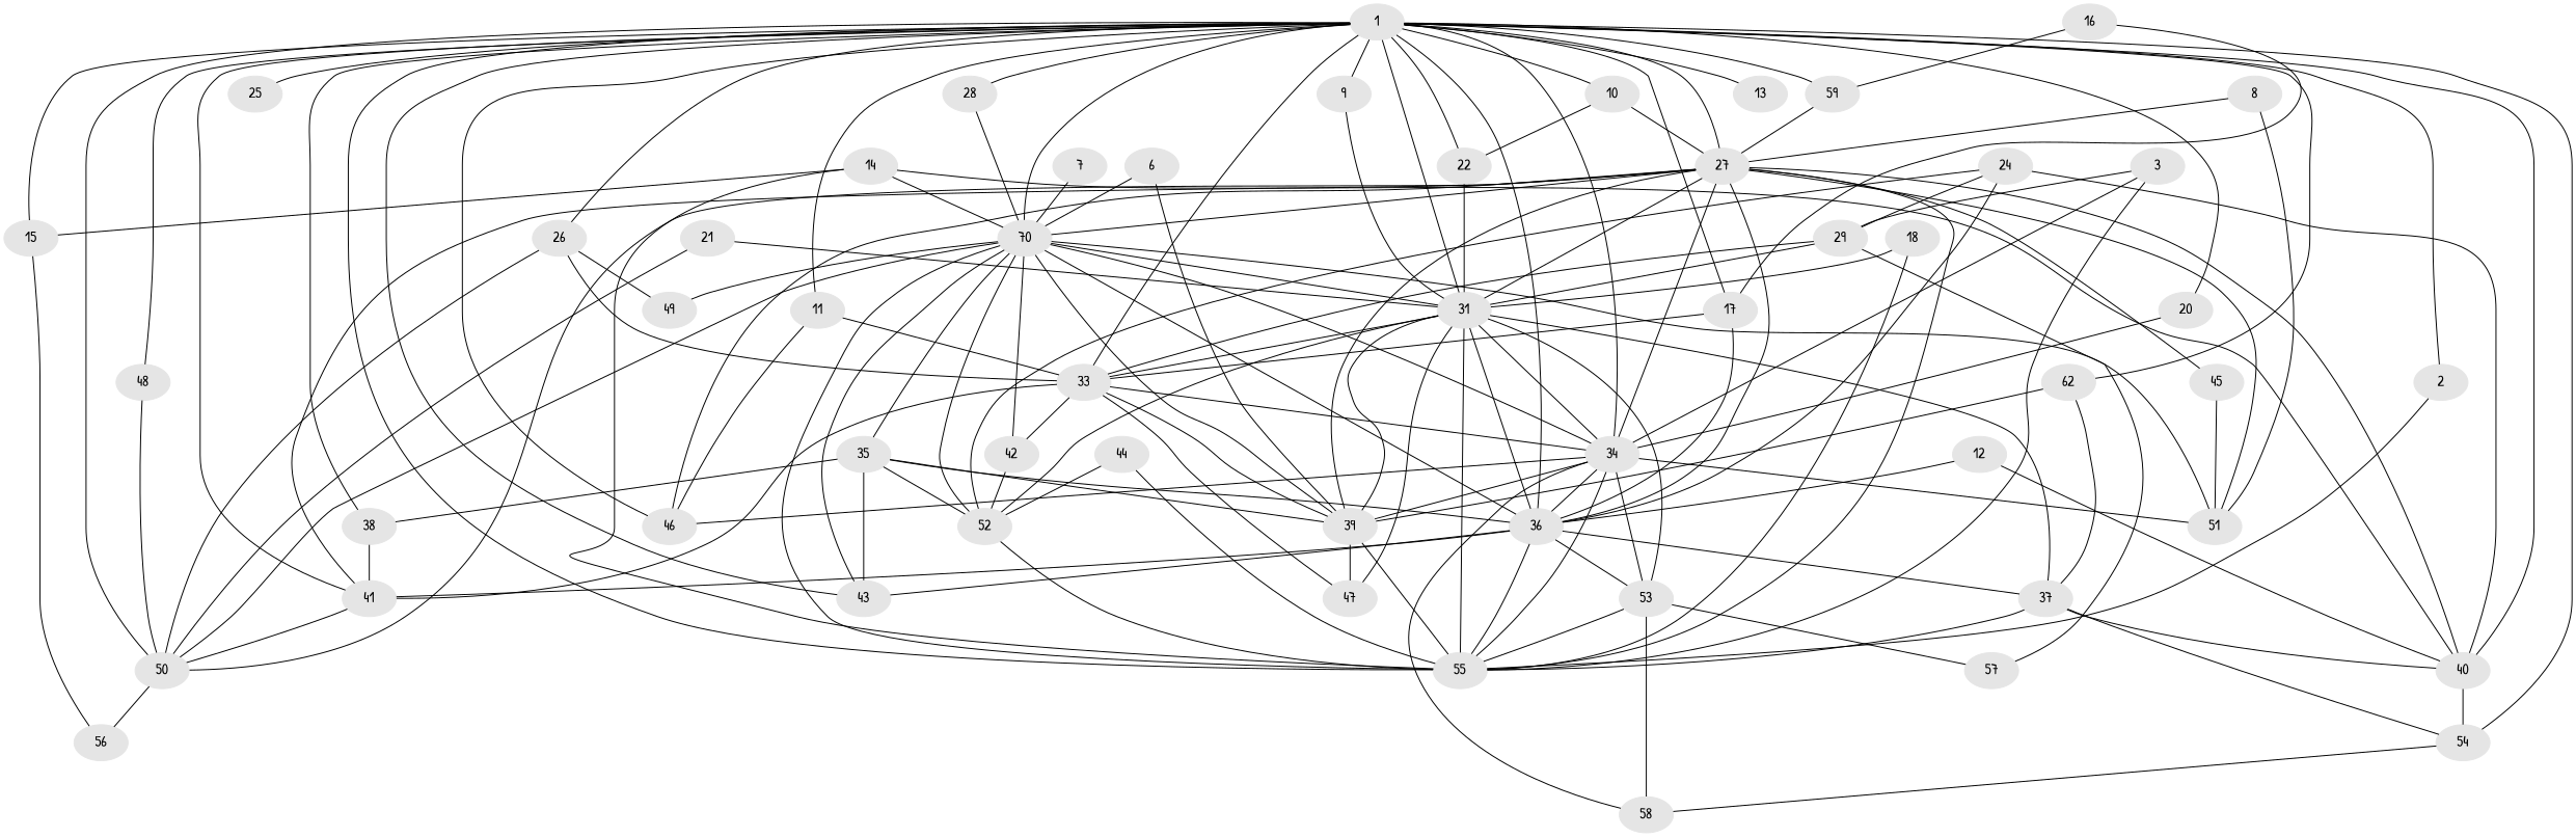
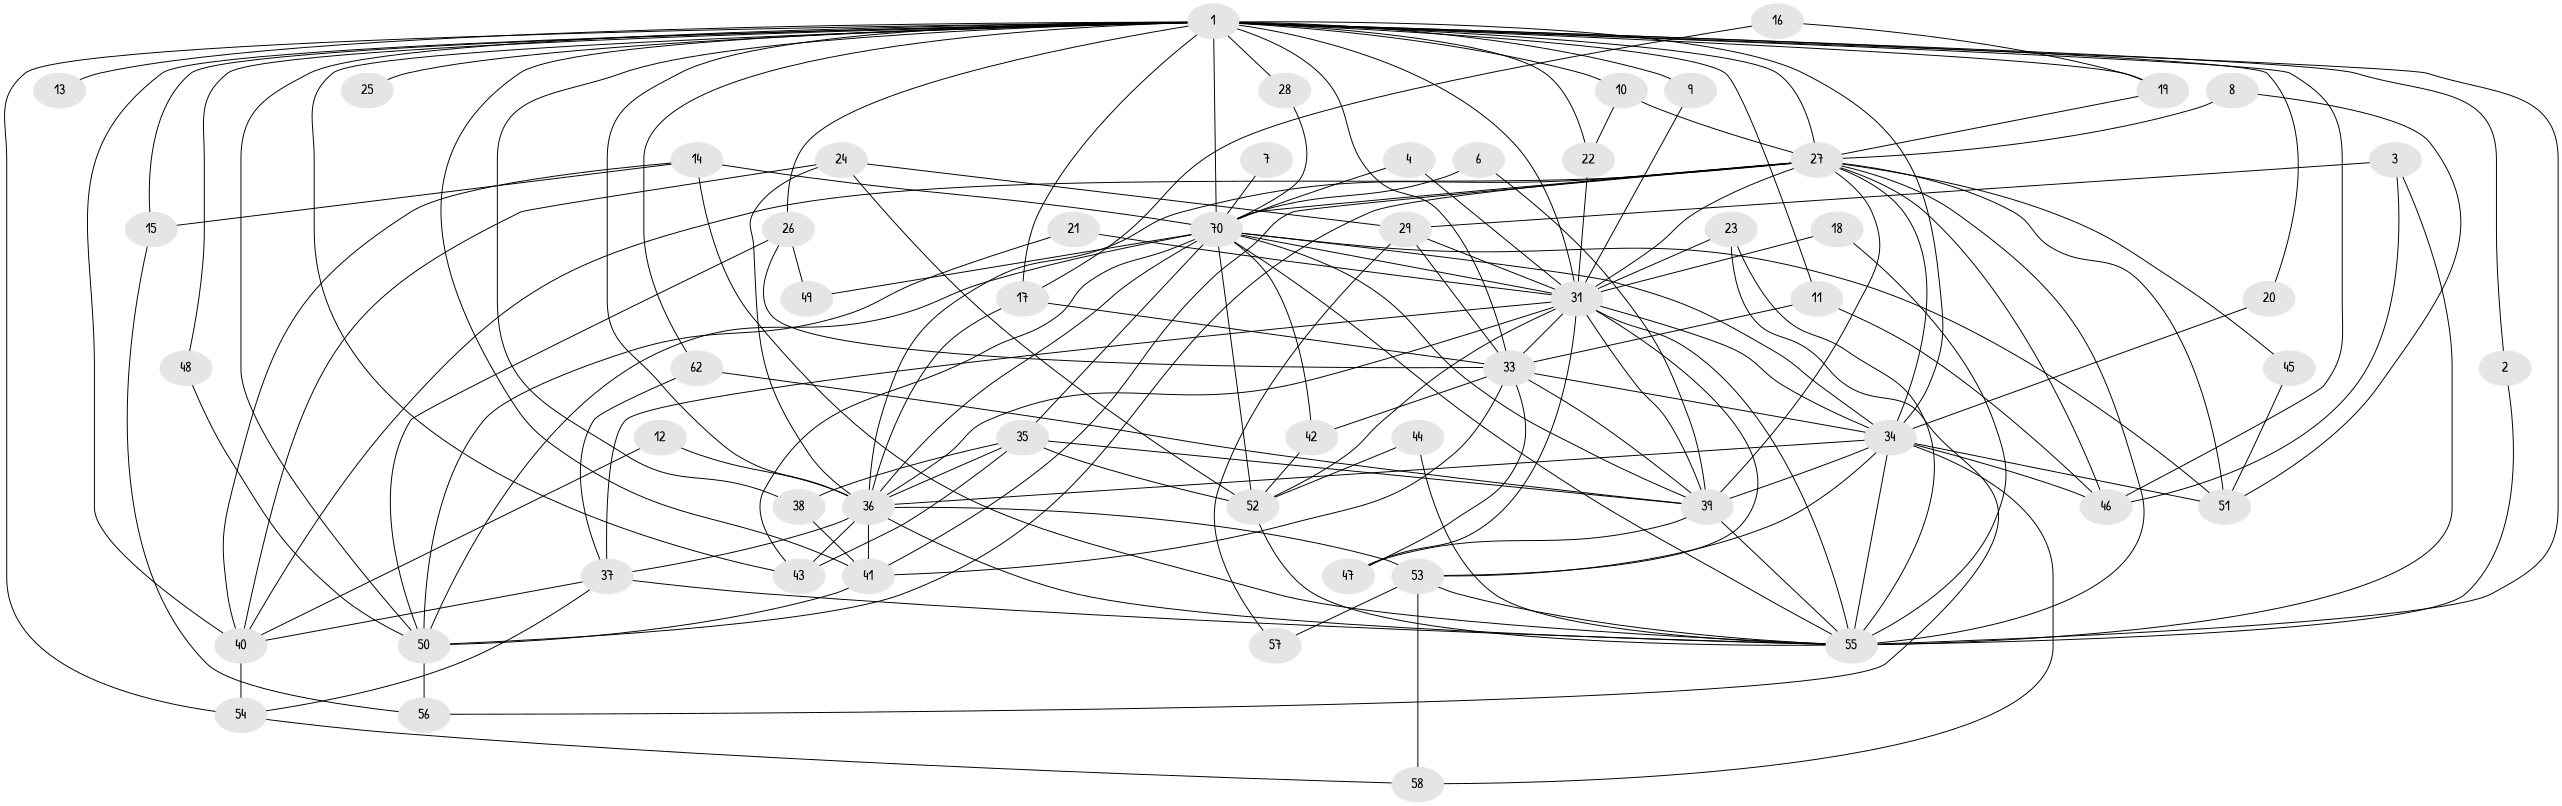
  graph {
    fontname="Patrick Hand"
    node [color=gray90 fontname="Patrick Hand" style=filled]
    edge [fontname="Patrick Hand" weight=1.0]
    1
    2
    9
    10
    11
    13
    15
    17
-   19 [label=59]
+   19
    20
    22
    25
    26
    27
    28
    n16 [label=70]
    31
    n18 [label=62]
    33
    34
    36
    38
    40
    41
    43
    46
    48
    50
    54
    55
    56
    49
    39
    51
    45
    52
    35
    42
    37
    47
    53
    58
    3
    29
    57
+   4
    6
    7
    8
    12
    14
    16
    18
    21
+   23
    24
    44
    1 -- 2
    1 -- 9
    1 -- 10
    1 -- 11
    1 -- 13 [weight=2.0]
    1 -- 15
    1 -- 17
    1 -- 19
    1 -- 20
    1 -- 22
    1 -- 25
    1 -- 26 [weight=2.0]
    1 -- 27 [weight=3.0]
    1 -- 28
    1 -- n16 [weight=5.0]
    1 -- 31 [weight=3.0]
    1 -- n18 [weight=2.0]
    1 -- 33 [weight=2.0]
    1 -- 34 [weight=3.0]
    1 -- 36 [weight=3.0]
    1 -- 38 [weight=2.0]
    1 -- 40 [weight=2.0]
    1 -- 41
    1 -- 43
    1 -- 46
    1 -- 48
    1 -- 50 [weight=2.0]
    1 -- 54 [weight=2.0]
    1 -- 55 [weight=4.0]
    2 -- 55
    9 -- 31
    10 -- 22
    10 -- 27
    11 -- 33
    11 -- 46
    15 -- 56
    17 -- 33 [weight=2.0]
    17 -- 36
    19 -- 27 [weight=2.0]
    20 -- 34
    22 -- 31 [weight=2.0]
    26 -- 33
    26 -- 50
    26 -- 49
    27 -- n16 [weight=2.0]
    27 -- 31 [weight=2.0]
    27 -- 34
    27 -- 36
    27 -- 40
    27 -- 41
    27 -- 46
    27 -- 50
    27 -- 55
    27 -- 39
    27 -- 51
    27 -- 45
    28 -- n16
    n16 -- 31
    n16 -- 34
    n16 -- 36
    n16 -- 43
    n16 -- 50
    n16 -- 55 [weight=2.0]
    n16 -- 49
    n16 -- 39
    n16 -- 51 [weight=2.0]
    n16 -- 52
    n16 -- 35 [weight=2.0]
    n16 -- 42
    31 -- 33
    31 -- 34 [weight=2.0]
    31 -- 36
    31 -- 55
    31 -- 39
    31 -- 52
    31 -- 37
    31 -- 47
    31 -- 53
    n18 -- 39
    n18 -- 37
    33 -- 34
    33 -- 41
    33 -- 39
    33 -- 42
    33 -- 47
    34 -- 36
    34 -- 46
    34 -- 55
    34 -- 39
    34 -- 51
    34 -- 53
    34 -- 58
    36 -- 41
    36 -- 43 [weight=2.0]
    36 -- 55
    36 -- 37
    36 -- 53
    38 -- 41
    40 -- 54
    41 -- 50
    48 -- 50
    50 -- 56
    54 -- 58
    39 -- 55
    39 -- 47
    45 -- 51
    52 -- 55
    35 -- 36
    35 -- 38
    35 -- 43
    35 -- 39
    35 -- 52 [weight=2.0]
    42 -- 52
    37 -- 40
    37 -- 54
    37 -- 55
    53 -- 55
    53 -- 58
    53 -- 57
-   3 -- 34
+   3 -- 46
    3 -- 55
    3 -- 29
    29 -- 31 [weight=2.0]
    29 -- 33
    29 -- 57
+   4 -- n16
+   4 -- 31
    6 -- n16
    6 -- 39
    7 -- n16 [weight=2.0]
    8 -- 27
    8 -- 51
    12 -- 36
    12 -- 40
    14 -- 15
    14 -- n16
    14 -- 40
    14 -- 55
    16 -- 17
    16 -- 19
    18 -- 31
    18 -- 55
    21 -- 31
    21 -- 50
+   23 -- 31
+   23 -- 55
+   23 -- 56
    24 -- 36
    24 -- 40 [weight=2.0]
    24 -- 52
    24 -- 29
    44 -- 55
    44 -- 52
  }
